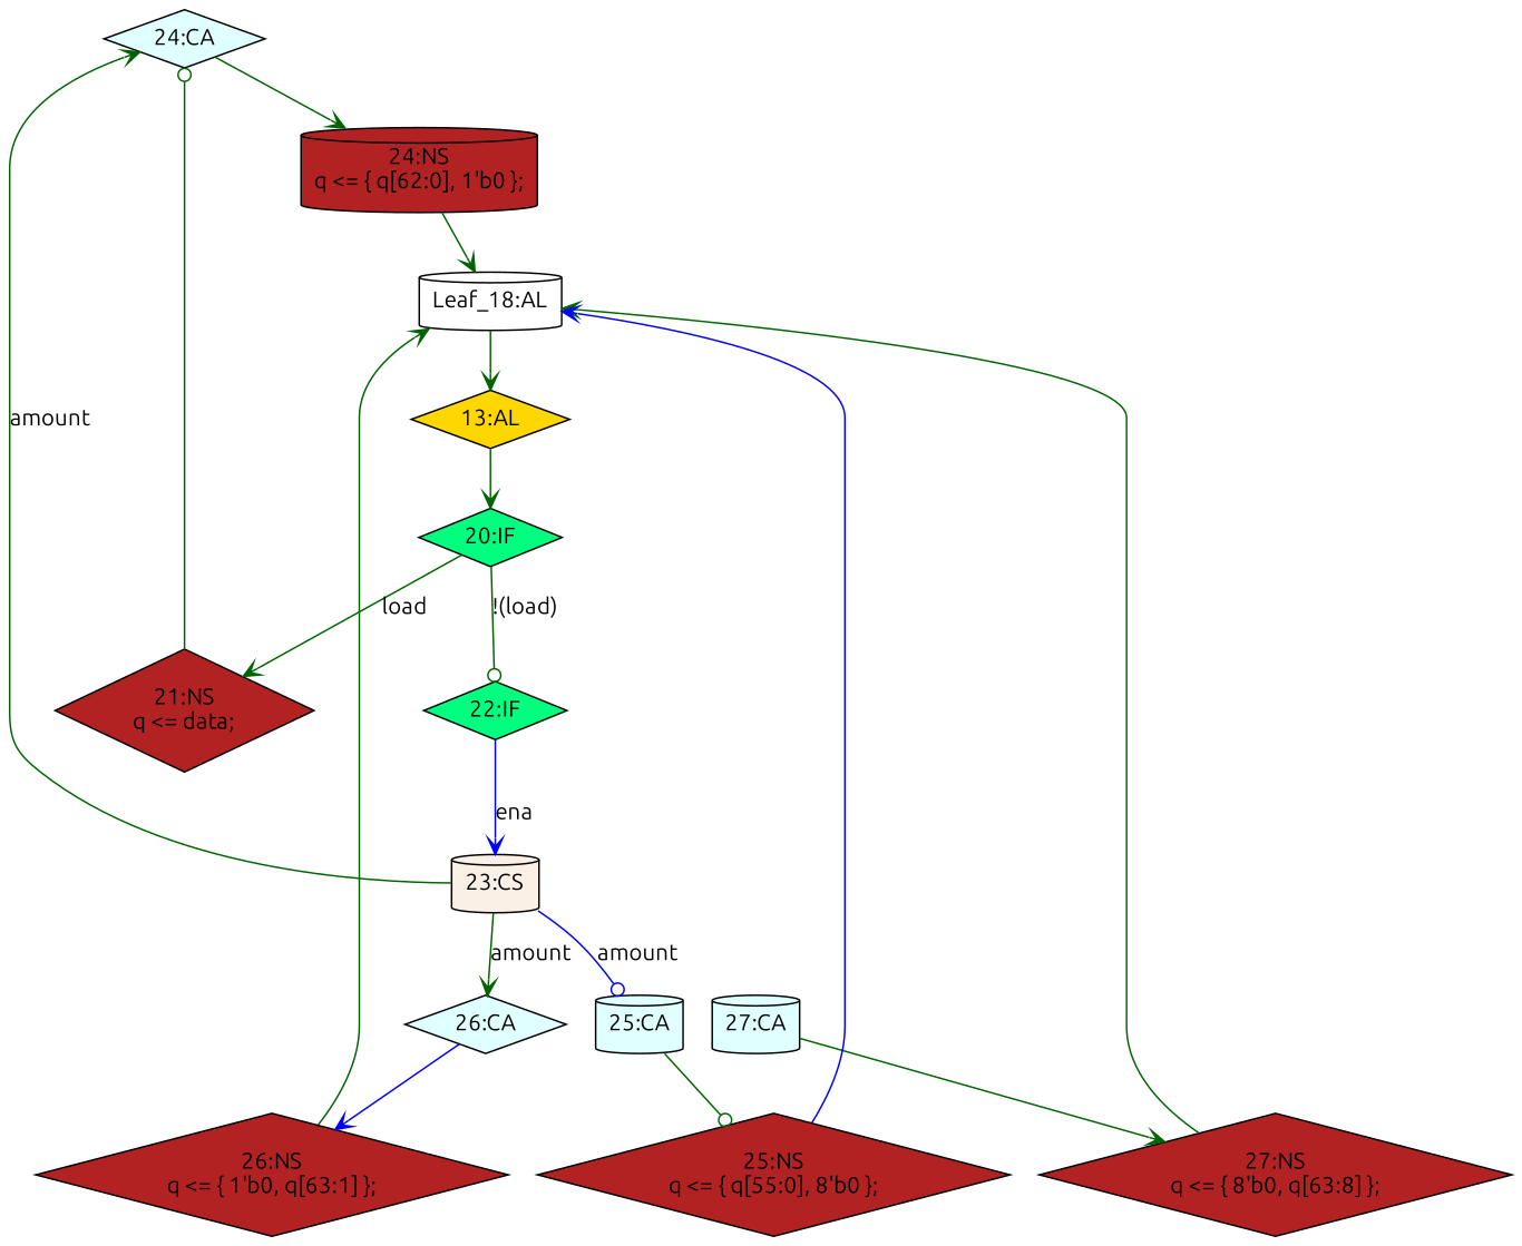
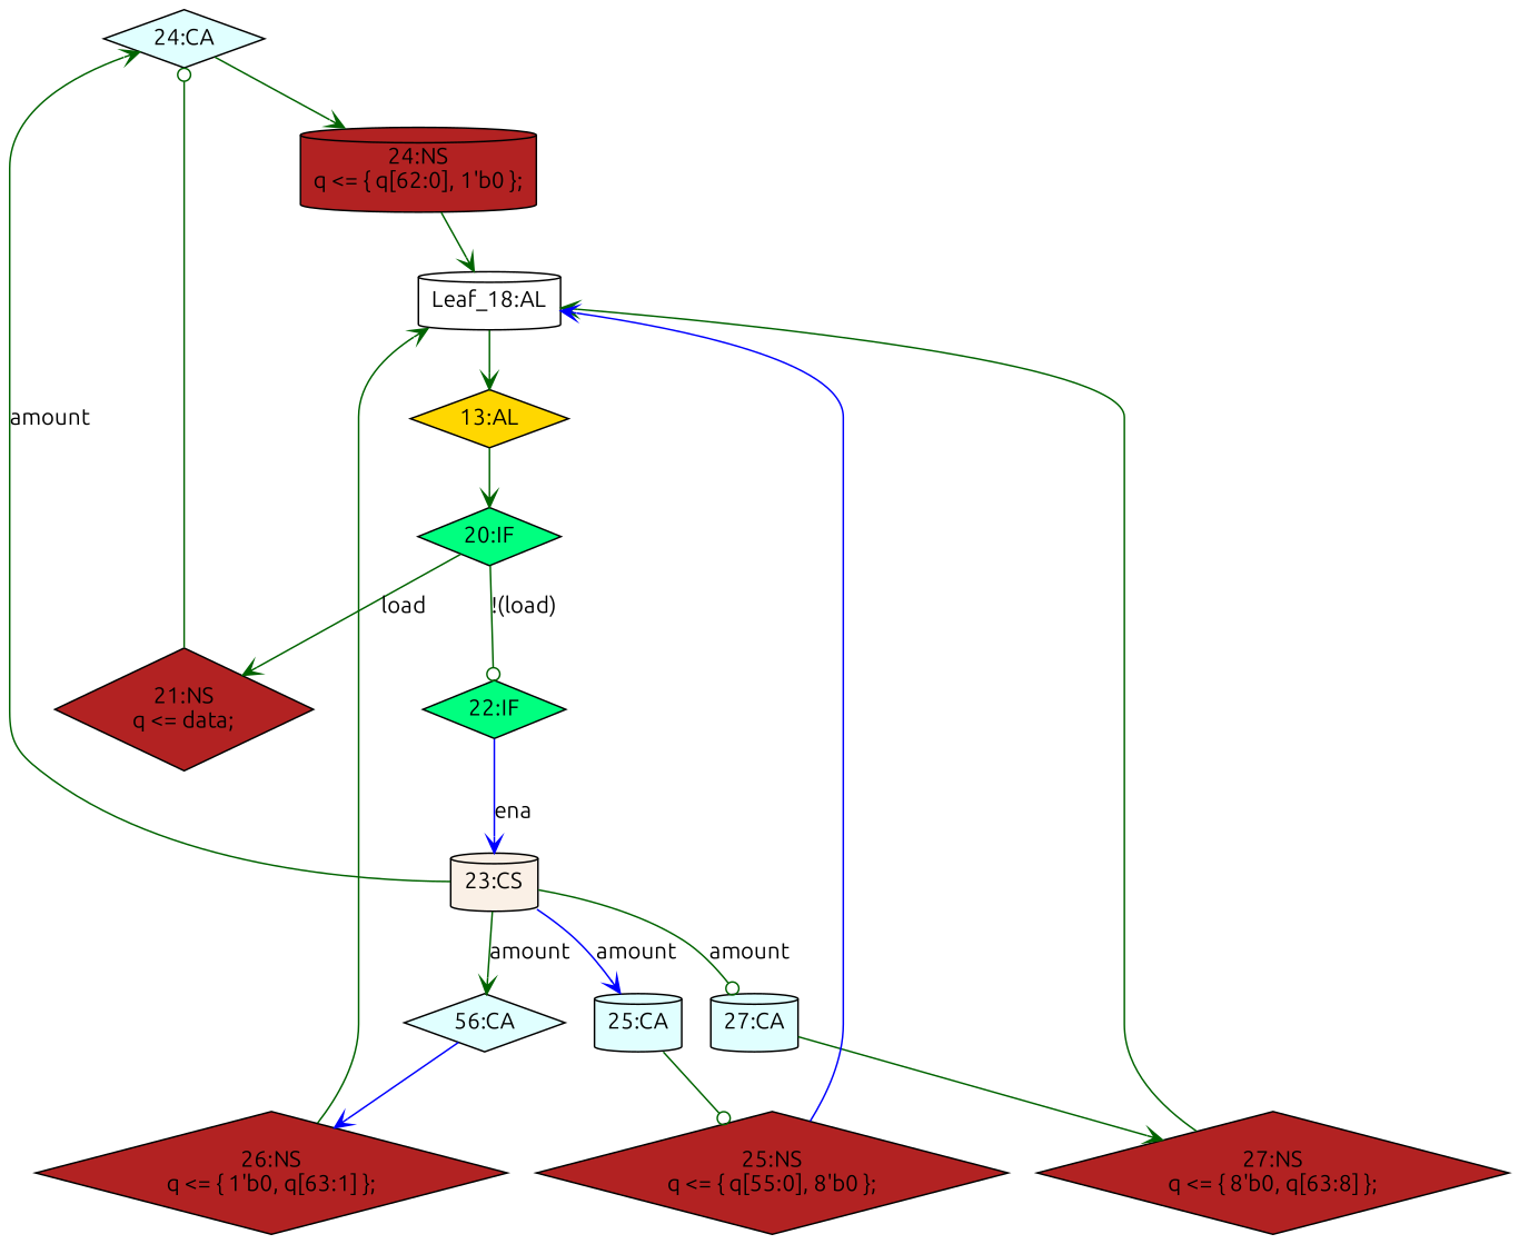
  strict digraph {
    fontname=Ubuntu
    node [fillcolor=firebrick fontname=Ubuntu shape=diamond statements="[]" style=filled typ=NonblockingSubstitution]
    edge [arrowhead=vee color=darkgreen cond="[]" fontname=Ubuntu lineno=None]
    n1 [ast="<pyverilog.vparser.ast.Case object at 0x7f4d1cf31550>" fillcolor=lightcyan label="24:CA" typ=Case]
    n2 [ast="<pyverilog.vparser.ast.NonblockingSubstitution object at 0x7f4d1cf3d4d0>" label="24:NS\nq <= { q[62:0], 1'b0 };" shape=cylinder statements="[<pyverilog.vparser.ast.NonblockingSubstitution object at 0x7f4d1cf3d4d0>]"]
    n3 [def_var="['q']" label="Leaf_18:AL" shape=cylinder fillcolor="" statements="" style="" typ=""]
    n4 [ast="<pyverilog.vparser.ast.Always object at 0x7f4d1cf371d0>" clk_sens=True fillcolor=gold label="13:AL" sens="['clk']" typ=Always use_var="['load', 'ena', 'amount', 'data', 'q']"]
    n5 [ast="<pyverilog.vparser.ast.IfStatement object at 0x7f4d1cf234d0>" fillcolor=springgreen label="20:IF" typ=IfStatement]
    n6 [ast="<pyverilog.vparser.ast.IfStatement object at 0x7f4d1cece290>" fillcolor=springgreen label="22:IF" typ=IfStatement]
    n7 [ast="<pyverilog.vparser.ast.NonblockingSubstitution object at 0x7f4d1cf23e10>" label="21:NS\nq <= data;" statements="[<pyverilog.vparser.ast.NonblockingSubstitution object at 0x7f4d1cf23e10>]"]
    n8 [ast="<pyverilog.vparser.ast.CaseStatement object at 0x7f4d1cfa0f90>" fillcolor=linen label="23:CS" shape=cylinder typ=CaseStatement]
    n9 [ast="<pyverilog.vparser.ast.Case object at 0x7f4d1cfa0810>" fillcolor=lightcyan label="27:CA" shape=cylinder typ=Case]
-   n10 [ast="<pyverilog.vparser.ast.Case object at 0x7f4d1cf26550>" fillcolor=lightcyan label="26:CA" typ=Case]
+   n10 [ast="<pyverilog.vparser.ast.Case object at 0x7f4d1cf26550>" fillcolor=lightcyan label="56:CA" typ=Case]
    n11 [ast="<pyverilog.vparser.ast.Case object at 0x7f4d1cf26e90>" fillcolor=lightcyan label="25:CA" shape=cylinder typ=Case]
    n12 [ast="<pyverilog.vparser.ast.NonblockingSubstitution object at 0x7f4d1cb98d10>" label="27:NS\nq <= { 8'b0, q[63:8] };" statements="[<pyverilog.vparser.ast.NonblockingSubstitution object at 0x7f4d1cb98d10>]"]
    n13 [ast="<pyverilog.vparser.ast.NonblockingSubstitution object at 0x7f4d1cfa0650>" label="26:NS\nq <= { 1'b0, q[63:1] };" statements="[<pyverilog.vparser.ast.NonblockingSubstitution object at 0x7f4d1cfa0650>]"]
    n14 [ast="<pyverilog.vparser.ast.NonblockingSubstitution object at 0x7f4d1cf26350>" label="25:NS\nq <= { q[55:0], 8'b0 };" statements="[<pyverilog.vparser.ast.NonblockingSubstitution object at 0x7f4d1cf26350>]"]
    n1 -> n2
    n2 -> n3
    n3 -> n4 [cond="" lineno=""]
    n4 -> n5
    n5 -> n6 [arrowhead=odot cond="['load']" label="!(load)" lineno=20]
    n5 -> n7 [cond="['load']" label=load lineno=20]
    n6 -> n8 [color=blue cond="['ena']" label=ena lineno=22]
    n7 -> n1 [arrowhead=odot]
    n8 -> n1 [cond="['amount']" label=amount lineno=23]
+   n8 -> n9 [arrowhead=odot cond="['amount']" label=amount lineno=23]
    n8 -> n10 [cond="['amount']" label=amount lineno=23]
-   n8 -> n11 [arrowhead=odot color=blue cond="['amount']" label=amount lineno=23]
+   n8 -> n11 [color=blue cond="['amount']" label=amount lineno=23]
    n9 -> n12
    n10 -> n13 [color=blue]
    n11 -> n14 [arrowhead=odot]
    n12 -> n3
    n13 -> n3
    n14 -> n3 [color=blue]
  }
